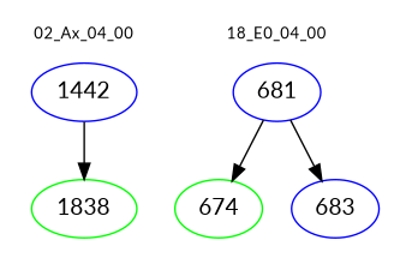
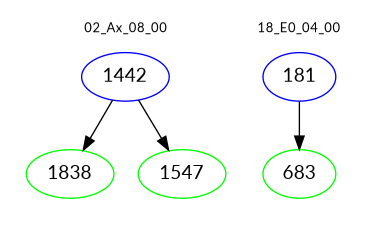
  digraph {
    fontname=Lato
    node [color=green fontname=Lato]
    edge [color=black fontname=Lato]
    n1 [color=blue label=1442]
    n2 [label=1838]
-   n4 [color=blue label=681]
-   n5 [label=674]
-   n6 [color=blue label=683]
+   n3 [label=1547]
+   n4 [color=blue label=181]
+   n6 [label=683]
    subgraph cluster_1 {
      color=white
      fontsize=10
-     label="02_Ax_04_00"
+     label="02_Ax_08_00"
      n1
      n2
+     n3
    }
    subgraph cluster_2 {
      color=white
      fontsize=10
      label="18_E0_04_00"
      n4
-     n5
      n6
    }
    n1 -> n2
-   n4 -> n5
+   n1 -> n3
    n4 -> n6
  }
